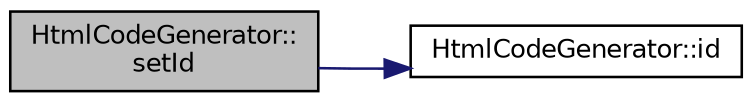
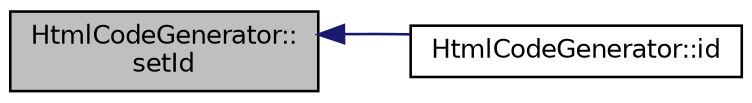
  digraph {
    rankdir=LR
    node [color=black fontname=Helvetica fontsize=10 shape=record style=filled]
    n1 [fillcolor=grey75 fontcolor=black height=0.2 label="HtmlCodeGenerator::\lsetId" width=0.4]
    n2 [fillcolor=white height=0.2 label="HtmlCodeGenerator::id" width=0.4]
-   n1 -> n2 [color=midnightblue fontname=Helvetica fontsize=10 labelfontname=Helvetica labelfontsize=10 style=solid]
+   n2 -> n1 [color=midnightblue fontname=Helvetica fontsize=10 labelfontname=Helvetica labelfontsize=10 style=solid]
  }
